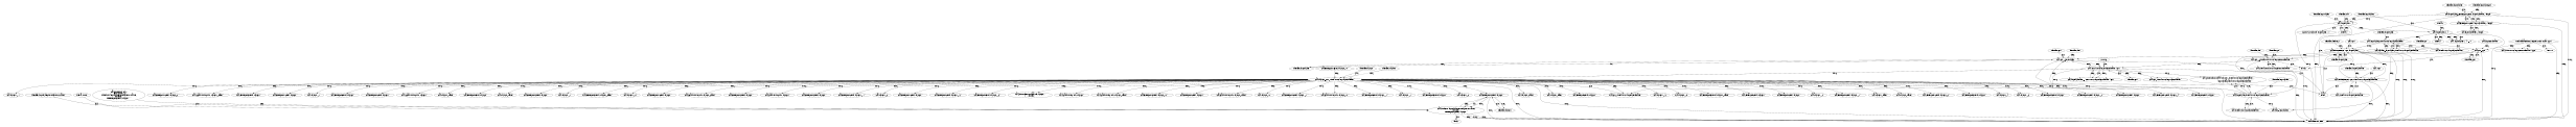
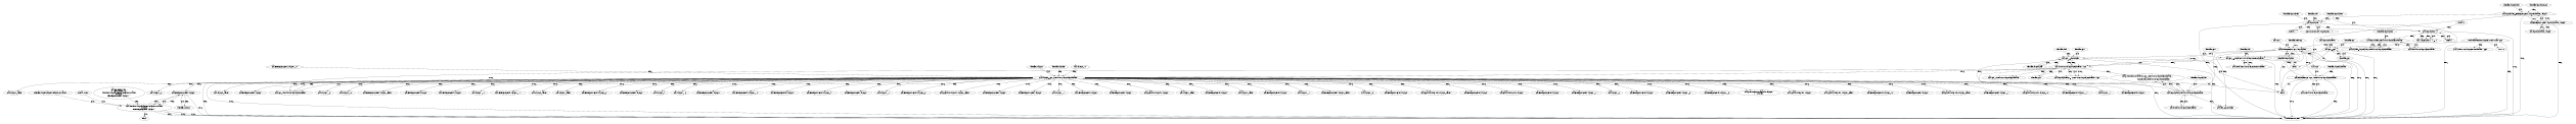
  digraph {
    n1 [label="(Call,EXTRACT_32BITS(obj_tptr))"]
    n2 [label="(Call,bittok2str(lmp_obj_begin_verify_error_values,\n\t\t\t\"none\",\n\t\t\tEXTRACT_32BITS(obj_tptr)))"]
    n3 [label="(MethodReturn,RET)"]
    n4 [label="(Identifier,obj_tptr)"]
    n5 [label="(Block,)"]
    n6 [label="(Call,obj_tptr=tptr+sizeof(struct lmp_object_header))"]
    n7 [label="(Call,obj_tptr+offset)"]
    n8 [label="(Call,EXTRACT_8BITS(obj_tptr))"]
    n9 [label="(Call,obj_tptr+offset)"]
    n10 [label="(Call,obj_tptr+8)"]
    n11 [label="(Block,)"]
    n12 [label="(Call,obj_tptr + 3)"]
    n13 [label="(Call,obj_tptr+12)"]
    n14 [label="(Call,EXTRACT_32BITS(obj_tptr+offset))"]
    n15 [label="(Call,EXTRACT_8BITS(obj_tptr))"]
    n16 [label="(Call,EXTRACT_8BITS(obj_tptr))"]
    n17 [label="(Call,obj_tptr + 2)"]
    n18 [label="(Call,EXTRACT_8BITS(obj_tptr + 1))"]
    n19 [label="(Call,obj_tptr+offset)"]
    n20 [label="(Call,obj_tptr+offset)"]
    n21 [label="(Call,EXTRACT_16BITS(obj_tptr+8))"]
    n22 [label="(Call,EXTRACT_32BITS(obj_tptr))"]
    n23 [label="(Call,obj_tptr+4)"]
    n24 [label="(Call,obj_tptr + 3)"]
    n25 [label="(Call,EXTRACT_32BITS(obj_tptr))"]
    n26 [label="(Call,EXTRACT_8BITS(obj_tptr + 2))"]
    n27 [label="(Call,EXTRACT_32BITS(obj_tptr))"]
    n28 [label="(Call,EXTRACT_16BITS(obj_tptr+4))"]
    n29 [label="(Call,EXTRACT_8BITS(obj_tptr))"]
    n30 [label="(Call,obj_tptr + 1)"]
    n31 [label="(Call,EXTRACT_16BITS(obj_tptr+6))"]
    n32 [label="(Call,ip6addr_string(ndo, obj_tptr+offset))"]
    n33 [label="(Call,EXTRACT_32BITS(obj_tptr))"]
    n34 [label="(Call,EXTRACT_16BITS(obj_tptr))"]
    n35 [label="(Call,obj_tptr + 1)"]
    n36 [label="(Call,EXTRACT_8BITS(obj_tptr))"]
    n37 [label="(Call,tptr+sizeof(struct lmp_object_header))"]
    n38 [label="(Call,EXTRACT_8BITS(obj_tptr))"]
    n39 [label="(Call,ip6addr_string(ndo, obj_tptr))"]
    n40 [label="(Call,obj_tptr+offset)"]
    n41 [label="(Call,EXTRACT_8BITS(obj_tptr))"]
    n42 [label="(Call,obj_tptr+offset)"]
    n43 [label="(Call,EXTRACT_32BITS(obj_tptr))"]
    n44 [label="(Call,obj_tptr + 1)"]
    n45 [label="(Call,EXTRACT_32BITS(obj_tptr+offset))"]
    n46 [label="(Call,obj_tptr+12)"]
    n47 [label="(Call,EXTRACT_16BITS(obj_tptr))"]
    n48 [label="(Call,ip6addr_string(ndo, obj_tptr+offset))"]
    n49 [label="(Call,EXTRACT_32BITS(obj_tptr))"]
    n50 [label="(Call,ipaddr_string(ndo, obj_tptr))"]
    n51 [label="(Call,EXTRACT_32BITS(obj_tptr))"]
    n52 [label="(Call,EXTRACT_8BITS(obj_tptr + 1))"]
    n53 [label="(Call,obj_tptr+6)"]
    n54 [label="(Call,EXTRACT_16BITS(obj_tptr))"]
    n55 [label="(Call,EXTRACT_8BITS(obj_tptr + 3))"]
    n56 [label="(Call,EXTRACT_8BITS(obj_tptr + 3))"]
    n57 [label="(Call,print_unknown_data(ndo,obj_tptr,\"\n\t    \",obj_tlen))"]
    n58 [label="(Call,ipaddr_string(ndo, obj_tptr))"]
    n59 [label="(Call,ipaddr_string(ndo, obj_tptr+offset))"]
    n60 [label="(Call,EXTRACT_32BITS(obj_tptr+12))"]
    n61 [label="(Call,EXTRACT_8BITS(obj_tptr))"]
    n62 [label="(Call,ipaddr_string(ndo, obj_tptr+offset))"]
    n63 [label="(Call,obj_tptr+10)"]
    n64 [label="(Call,EXTRACT_8BITS(obj_tptr + 1))"]
    n65 [label="(Call,ipaddr_string(ndo, obj_tptr+12))"]
    n66 [label="(Call,EXTRACT_8BITS(obj_tptr + 1))"]
    n67 [label="(Call,obj_tptr + 1)"]
    n68 [label="(Call,EXTRACT_32BITS(obj_tptr))"]
    n69 [label="(Call,EXTRACT_16BITS(obj_tptr+10))"]
    n70 [label="(Call,(const struct lmp_object_header *)tptr)"]
    n71 [label="(Call,tptr+=lmp_obj_len)"]
    n72 [label="(Call,lmp_obj_header = (const struct lmp_object_header *)tptr)"]
    n73 [label="(Identifier,tptr)"]
    n74 [label="(Call,tptr+sizeof(struct lmp_object_header))"]
    n75 [label="(Call,print_unknown_data(ndo,tptr+sizeof(struct lmp_object_header),\"\n\t    \",\n                               lmp_obj_len-sizeof(struct lmp_object_header)))"]
    n76 [label="(Identifier,lmp_obj_len)"]
    n77 [label="(Call,lmp_obj_len-sizeof(struct lmp_object_header))"]
    n78 [label="(Call,ND_TCHECK2(*tptr, lmp_obj_len))"]
    n79 [label="(Call,ND_TCHECK2(*tptr, sizeof(struct lmp_object_header)))"]
    n80 [label="(Identifier,lmp_obj_len)"]
    n81 [label="(Call,tlen-=lmp_obj_len)"]
    n82 [label="(Call,sizeof(struct lmp_object_header))"]
    n83 [label="(Call,sizeof(struct lmp_object_header))"]
    n84 [label="(Call,lmp_obj_len-sizeof(struct lmp_object_header))"]
    n85 [label="(Call,sizeof(struct lmp_object_header))"]
    n86 [label="(Call,obj_tlen=lmp_obj_len-sizeof(struct lmp_object_header))"]
    n87 [label="(Call,lmp_obj_len % 4)"]
    n88 [label="(Call,(lmp_obj_len % 4) != 0)"]
    n89 [label="(Literal,4)"]
    n90 [label="(Call,lmp_obj_len < 4)"]
    n91 [label="(Literal,4)"]
    n92 [label="(ControlStructure,if (lmp_obj_len < 4))"]
    n93 [label="(Call,lmp_obj_len=EXTRACT_16BITS(lmp_obj_header->length))"]
    n94 [label="(Call,EXTRACT_16BITS(lmp_obj_header->length))"]
    n95 [label="(Call,lmp_obj_header->length)"]
    n96 [label="(Call,tptr+=sizeof(const struct lmp_common_header))"]
    n97 [label="(Call,sizeof(const struct lmp_common_header))"]
    n98 [label="(Block,)"]
    n99 [label="(Call,tptr=pptr)"]
    n100 [label="(Identifier,pptr)"]
    n101 [label="(MethodParameterIn,register const u_char *pptr)"]
    n102 [label="(Call,(const struct lmp_common_header *)pptr)"]
    1000110
    n104 [label="(Identifier,lmp_obj_len)"]
    n105 [label="(Identifier,tptr)"]
    n106 [label="(Identifier,lmp_obj_len)"]
    n107 [label="(Call,*tptr)"]
    n108 [label="(Identifier,obj_tptr)"]
    n109 [label="(Identifier,hexdump)"]
    n110 [label="(Identifier,lmp_obj_header)"]
    n111 [label="(Identifier,tptr)"]
    n112 [label="(Identifier,lmp_obj_len)"]
    n113 [label="(Identifier,lmp_obj_ctype)"]
    n114 [label="(Call,ND_PRINT((ndo, \"\n\t    Error Code: %s\",\n\t\tbittok2str(lmp_obj_begin_verify_error_values,\n\t\t\t\"none\",\n\t\t\tEXTRACT_32BITS(obj_tptr)))))"]
    n115 [label="(Identifier,lmp_obj_len)"]
    n116 [label="(Identifier,ndo)"]
    n117 [label="(Identifier,tlen)"]
    n118 [label="(Identifier,tlen)"]
    n119 [label="(Call,lmp_com_header)"]
    n120 [label="(Identifier,obj_tlen)"]
    n121 [label="(Identifier,lmp_obj_begin_verify_error_values)"]
    n122 [label="(Call,*tptr)"]
    n123 [label="(Identifier,lmp_obj_len)"]
    n124 [label="(Literal,0)"]
    n125 [label="(Identifier,tptr)"]
    n126 [label="(Literal,\"none\")"]
    1000266
    n1 -> n2 [label="AST: "]
    n1 -> n2 [label="DDG: "]
    n1 -> n3 [label="DDG: "]
    n1 -> n4 [label="CFG: "]
    n2 -> n1 [label="CFG: "]
    n2 -> n3 [label="DDG: "]
    n2 -> n3 [label="DDG: "]
    n2 -> n3 [label="DDG: "]
    n2 -> n5 [label="AST: "]
    n4 -> n1 [label="AST: "]
    n6 -> n1 [label="DDG: "]
    n6 -> n3 [label="DDG: "]
    n6 -> n3 [label="DDG: "]
    n6 -> n7 [label="DDG: "]
    n6 -> n8 [label="DDG: "]
    n6 -> n9 [label="DDG: "]
    n6 -> n10 [label="DDG: "]
    n6 -> n11 [label="AST: "]
    n6 -> n12 [label="DDG: "]
    n6 -> n13 [label="DDG: "]
    n6 -> n14 [label="DDG: "]
    n6 -> n15 [label="DDG: "]
    n6 -> n16 [label="DDG: "]
    n6 -> n17 [label="DDG: "]
    n6 -> n18 [label="DDG: "]
    n6 -> n19 [label="DDG: "]
    n6 -> n20 [label="DDG: "]
    n6 -> n21 [label="DDG: "]
    n6 -> n22 [label="DDG: "]
    n6 -> n23 [label="DDG: "]
    n6 -> n24 [label="DDG: "]
    n6 -> n25 [label="DDG: "]
    n6 -> n26 [label="DDG: "]
    n6 -> n27 [label="DDG: "]
    n6 -> n28 [label="DDG: "]
    n6 -> n29 [label="DDG: "]
    n6 -> n30 [label="DDG: "]
    n6 -> n31 [label="DDG: "]
    n6 -> n32 [label="DDG: "]
    n6 -> n33 [label="DDG: "]
    n6 -> n34 [label="DDG: "]
    n6 -> n35 [label="DDG: "]
    n6 -> n36 [label="DDG: "]
    n6 -> n37 [label="CFG: "]
    n6 -> n38 [label="DDG: "]
    n6 -> n39 [label="DDG: "]
    n6 -> n40 [label="DDG: "]
    n6 -> n41 [label="DDG: "]
    n6 -> n42 [label="DDG: "]
    n6 -> n43 [label="DDG: "]
    n6 -> n44 [label="DDG: "]
    n6 -> n45 [label="DDG: "]
    n6 -> n46 [label="DDG: "]
    n6 -> n47 [label="DDG: "]
    n6 -> n48 [label="DDG: "]
    n6 -> n49 [label="DDG: "]
    n6 -> n50 [label="DDG: "]
    n6 -> n51 [label="DDG: "]
    n6 -> n52 [label="DDG: "]
    n6 -> n53 [label="DDG: "]
    n6 -> n54 [label="DDG: "]
    n6 -> n55 [label="DDG: "]
    n6 -> n56 [label="DDG: "]
    n6 -> n57 [label="DDG: "]
    n6 -> n58 [label="DDG: "]
    n6 -> n59 [label="DDG: "]
    n6 -> n60 [label="DDG: "]
    n6 -> n61 [label="DDG: "]
    n6 -> n62 [label="DDG: "]
-   n6 -> n63 [label="DDG: "]
+   n63 -> n6 [label="DDG: "]
    n6 -> n64 [label="DDG: "]
    n6 -> n65 [label="DDG: "]
    n6 -> n66 [label="DDG: "]
    n6 -> n67 [label="DDG: "]
    n6 -> n68 [label="DDG: "]
    n37 -> n6 [label="AST: "]
    n69 -> n6 [label="DDG: "]
    n70 -> n3 [label="DDG: "]
    n70 -> n6 [label="DDG: "]
    n70 -> n37 [label="DDG: "]
    n70 -> n71 [label="DDG: "]
    n70 -> n72 [label="AST: "]
    n70 -> n72 [label="DDG: "]
    n70 -> n73 [label="CFG: "]
    n70 -> n74 [label="DDG: "]
    n70 -> n75 [label="DDG: "]
    n71 -> n3 [label="DDG: "]
    n71 -> n11 [label="AST: "]
    n71 -> n70 [label="DDG: "]
    n71 -> n76 [label="CFG: "]
    n72 -> n70 [label="CFG: "]
    n73 -> n70 [label="AST: "]
    n75 -> n77 [label="CFG: "]
    n76 -> n71 [label="AST: "]
    n77 -> n71 [label="DDG: "]
    n77 -> n75 [label="AST: "]
    n77 -> n75 [label="DDG: "]
    n77 -> n81 [label="DDG: "]
    n77 -> n83 [label="CFG: "]
    n78 -> n3 [label="DDG: "]
    n78 -> n3 [label="DDG: "]
    n78 -> n3 [label="DDG: "]
    n78 -> n11 [label="AST: "]
    n78 -> n71 [label="DDG: "]
    n78 -> n77 [label="DDG: "]
    n78 -> n79 [label="DDG: "]
    n78 -> n80 [label="CFG: "]
    n78 -> n81 [label="DDG: "]
    n79 -> n3 [label="DDG: "]
    n79 -> n3 [label="DDG: "]
    n79 -> n11 [label="AST: "]
    n79 -> n78 [label="DDG: "]
    n79 -> n82 [label="CFG: "]
    n80 -> n78 [label="AST: "]
    n82 -> n79 [label="AST: "]
    n83 -> n77 [label="AST: "]
    n84 -> n78 [label="DDG: "]
    n84 -> n85 [label="CFG: "]
    n84 -> n86 [label="AST: "]
    n84 -> n86 [label="DDG: "]
    n85 -> n84 [label="AST: "]
    n86 -> n84 [label="CFG: "]
    n87 -> n3 [label="DDG: "]
    n87 -> n84 [label="DDG: "]
    n87 -> n88 [label="AST: "]
    n87 -> n88 [label="DDG: "]
    n87 -> n88 [label="DDG: "]
    n87 -> n89 [label="CFG: "]
    n89 -> n87 [label="AST: "]
    n90 -> n3 [label="DDG: "]
    n90 -> n3 [label="DDG: "]
    n90 -> n87 [label="DDG: "]
    n90 -> n91 [label="CFG: "]
    n90 -> n92 [label="AST: "]
    n91 -> n90 [label="AST: "]
    n93 -> n3 [label="DDG: "]
    n93 -> n11 [label="AST: "]
    n93 -> n90 [label="DDG: "]
    n93 -> n94 [label="CFG: "]
    n94 -> n3 [label="DDG: "]
    n94 -> n93 [label="AST: "]
    n94 -> n93 [label="DDG: "]
    n94 -> n95 [label="CFG: "]
    n95 -> n94 [label="AST: "]
    n96 -> n3 [label="DDG: "]
    n96 -> n70 [label="DDG: "]
    n96 -> n97 [label="CFG: "]
    n96 -> n98 [label="AST: "]
    n97 -> n96 [label="AST: "]
    n99 -> n3 [label="DDG: "]
    n99 -> n96 [label="DDG: "]
    n99 -> n98 [label="AST: "]
    n99 -> n100 [label="CFG: "]
    n100 -> n99 [label="AST: "]
    n101 -> n3 [label="CFG: "]
    n101 -> n99 [label="DDG: "]
    n101 -> n102 [label="DDG: "]
    n101 -> 1000110 [label="AST: "]
    n104 -> n90 [label="AST: "]
    n105 -> n96 [label="AST: "]
    n106 -> n93 [label="AST: "]
    n107 -> n79 [label="AST: "]
    n108 -> n6 [label="AST: "]
    n109 -> n78 [label="CFG: "]
    n110 -> n79 [label="CFG: "]
    n111 -> n71 [label="AST: "]
    n112 -> n84 [label="AST: "]
    n113 -> n93 [label="CFG: "]
    n114 -> n2 [label="CFG: "]
    n115 -> n77 [label="AST: "]
    n116 -> n90 [label="CFG: "]
    n117 -> n96 [label="CFG: "]
    n118 -> n71 [label="CFG: "]
    n119 -> n99 [label="CFG: "]
    n120 -> n6 [label="CFG: "]
    n121 -> n2 [label="AST: "]
    n122 -> n78 [label="AST: "]
    n123 -> n87 [label="AST: "]
    n123 -> n90 [label="CFG: "]
    n124 -> n87 [label="CFG: "]
    n125 -> n99 [label="AST: "]
    n126 -> n2 [label="AST: "]
    1000266 -> n70 [label="AST: "]
  }
